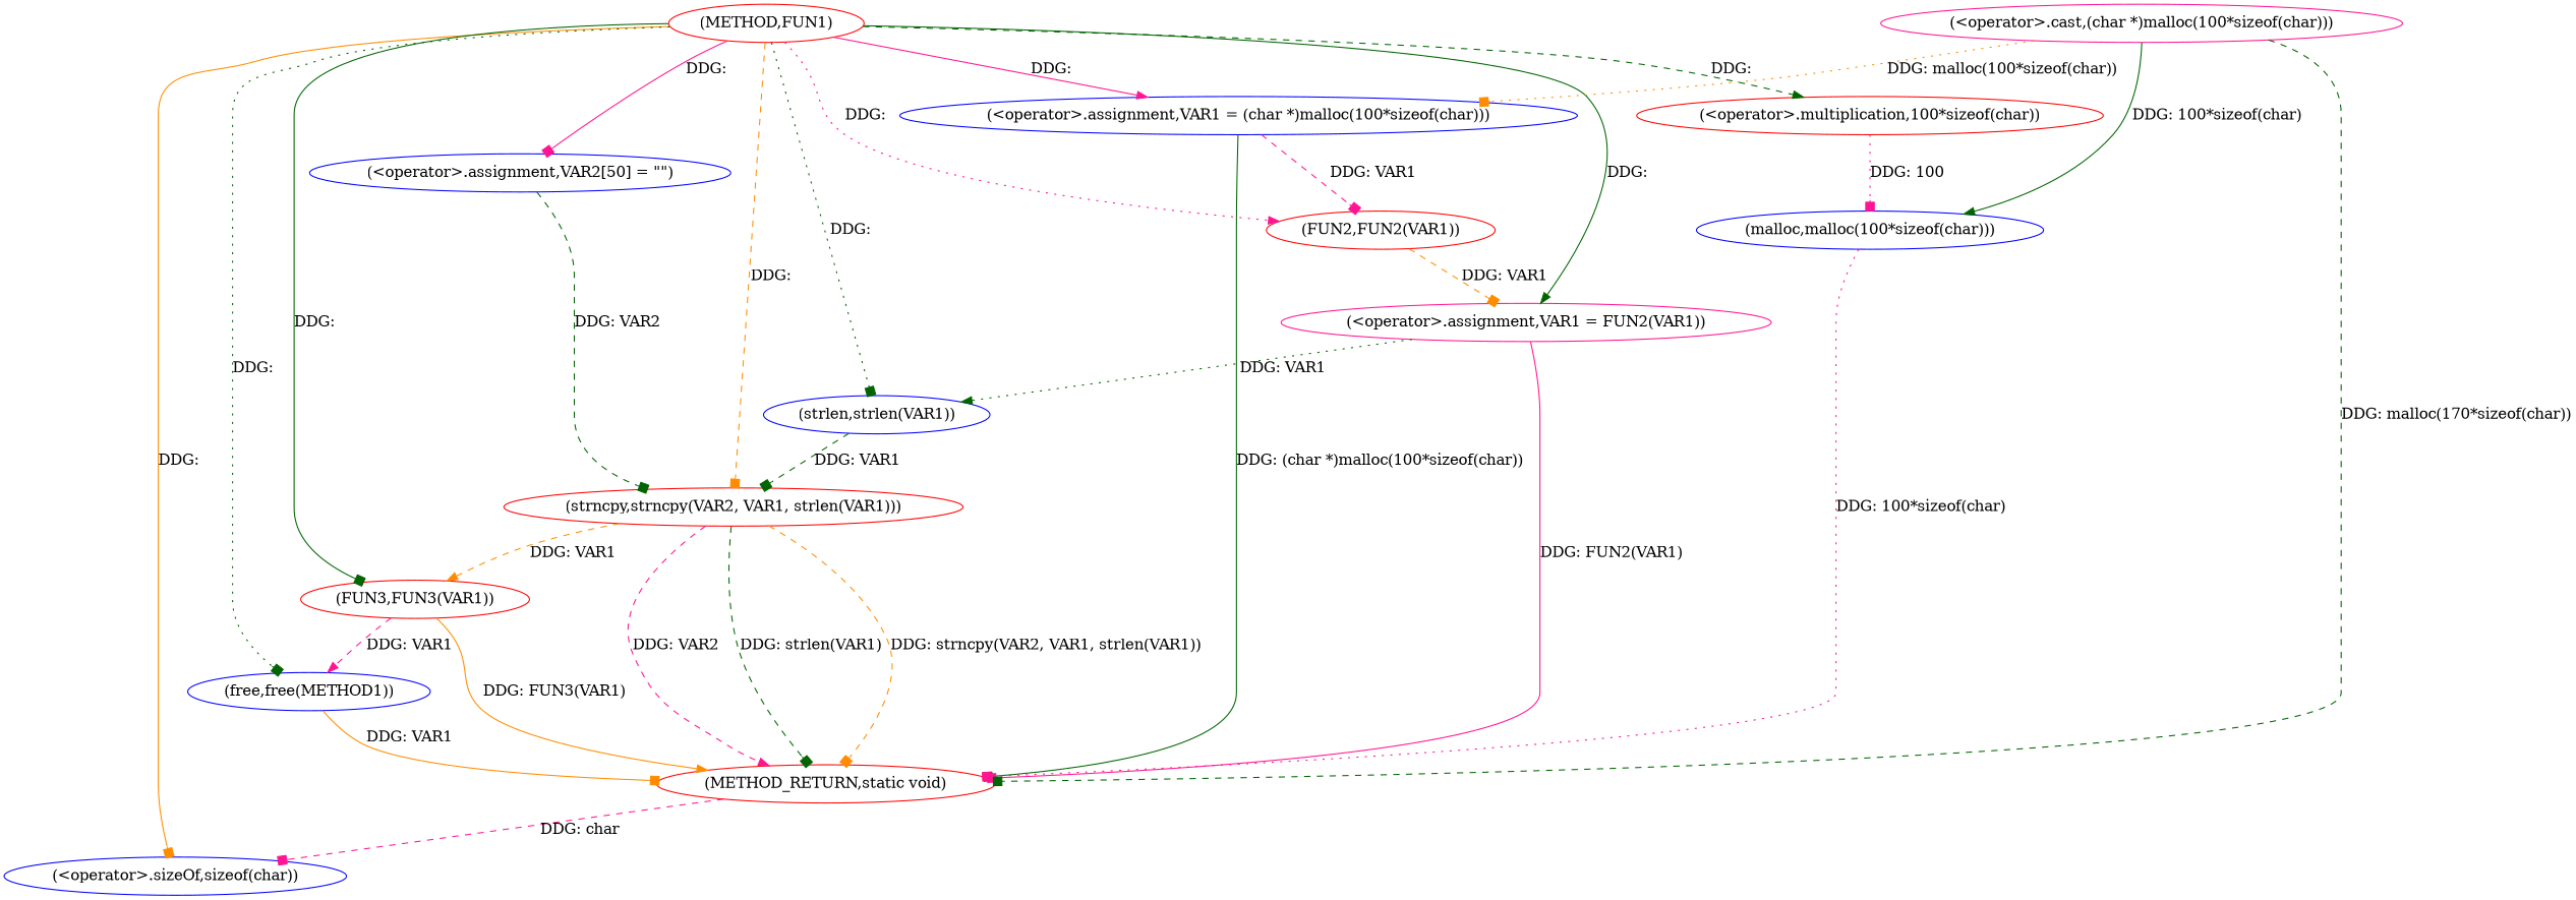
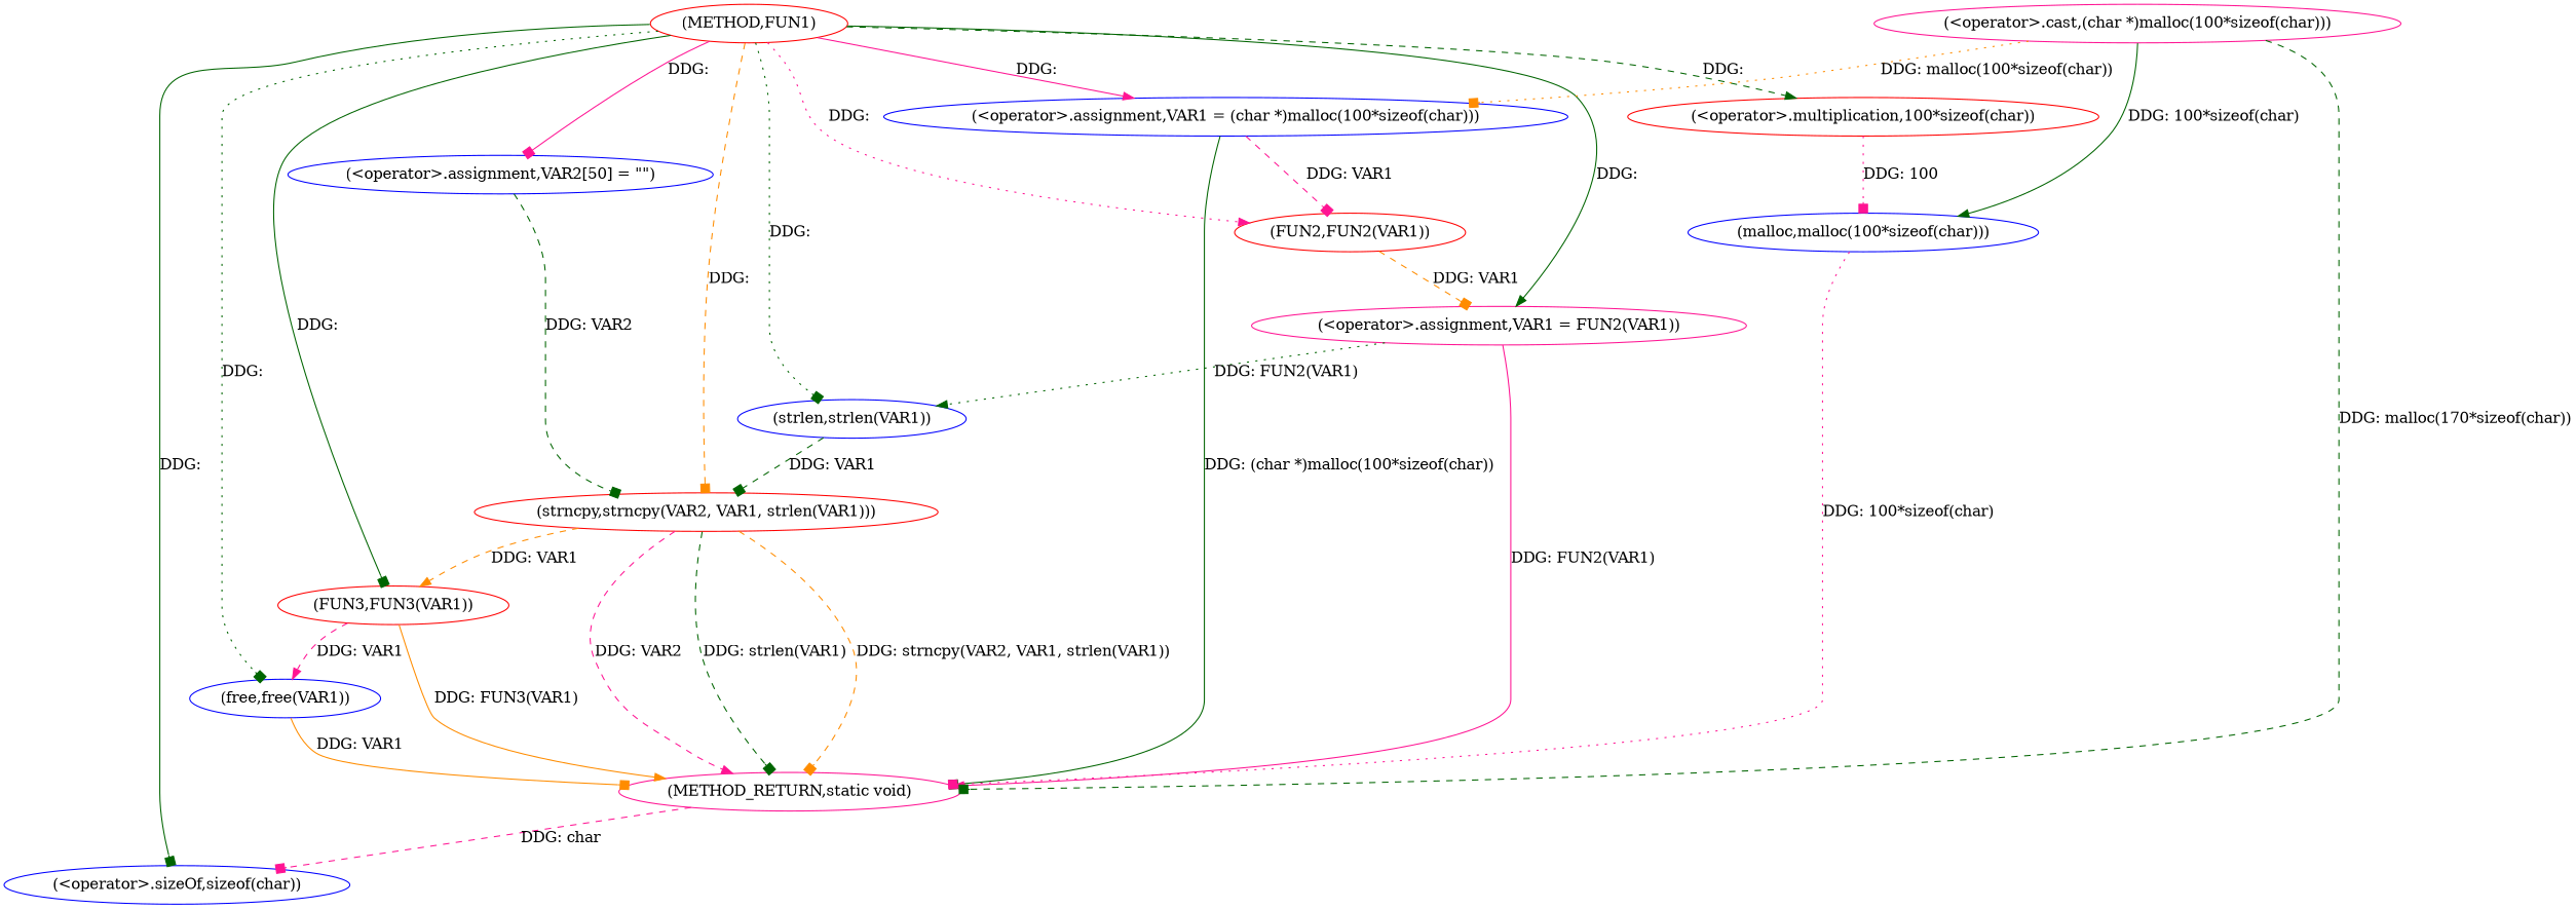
  digraph {
    node [color=blue]
    edge [arrowhead=box color=darkgreen style=dashed]
    n1 [color=red label="(METHOD,FUN1)"]
    n2 [label="(<operator>.assignment,VAR1 = (char *)malloc(100*sizeof(char)))"]
    n3 [color=red label="(<operator>.multiplication,100*sizeof(char))"]
    n4 [label="(<operator>.sizeOf,sizeof(char))"]
    n5 [color=deeppink label="(<operator>.assignment,VAR1 = FUN2(VAR1))"]
    n6 [color=red label="(FUN2,FUN2(VAR1))"]
    n7 [label="(<operator>.assignment,VAR2[50] = \"\")"]
    n8 [color=red label="(strncpy,strncpy(VAR2, VAR1, strlen(VAR1)))"]
    n9 [label="(strlen,strlen(VAR1))"]
    n10 [color=red label="(FUN3,FUN3(VAR1))"]
-   n11 [label="(free,free(METHOD1))"]
-   n12 [color=red label="(METHOD_RETURN,static void)"]
+   n11 [label="(free,free(VAR1))"]
+   n12 [color=deeppink label="(METHOD_RETURN,static void)"]
    n13 [label="(malloc,malloc(100*sizeof(char)))"]
    n14 [color=deeppink label="(<operator>.cast,(char *)malloc(100*sizeof(char)))"]
    n1 -> n2 [arrowhead=normal color=deeppink label="DDG: " style=solid]
    n1 -> n3 [arrowhead=normal label="DDG: "]
-   n1 -> n4 [color=darkorange label="DDG: " style=solid]
+   n1 -> n4 [label="DDG: " style=solid]
    n1 -> n5 [arrowhead=normal label="DDG: " style=solid]
    n1 -> n6 [arrowhead=normal color=deeppink label="DDG: " style=dotted]
    n1 -> n7 [color=deeppink label="DDG: " style=solid]
    n1 -> n8 [color=darkorange label="DDG: "]
    n1 -> n9 [label="DDG: " style=dotted]
    n1 -> n10 [label="DDG: " style=solid]
    n1 -> n11 [label="DDG: " style=dotted]
    n2 -> n6 [color=deeppink label="DDG: VAR1"]
    n2 -> n12 [label="DDG: (char *)malloc(100*sizeof(char))" style=solid]
    n3 -> n13 [color=deeppink label="DDG: 100" style=dotted]
-   n5 -> n9 [arrowhead=normal label="DDG: VAR1" style=dotted]
-   n5 -> n12 [color=deeppink label="DDG: FUN2(VAR1)" style=solid]
+   n5 -> n9 [arrowhead=normal label="DDG: FUN2(VAR1)" style=dotted]
+   n5 -> n12 [arrowhead=normal color=deeppink label="DDG: FUN2(VAR1)" style=solid]
    n6 -> n5 [color=darkorange label="DDG: VAR1"]
    n7 -> n8 [label="DDG: VAR2"]
    n8 -> n10 [arrowhead=normal color=darkorange label="DDG: VAR1"]
    n8 -> n12 [color=darkorange label="DDG: strncpy(VAR2, VAR1, strlen(VAR1))"]
    n8 -> n12 [arrowhead=normal color=deeppink label="DDG: VAR2"]
    n8 -> n12 [label="DDG: strlen(VAR1)"]
    n9 -> n8 [label="DDG: VAR1"]
    n10 -> n11 [arrowhead=normal color=deeppink label="DDG: VAR1"]
    n10 -> n12 [arrowhead=normal color=darkorange label="DDG: FUN3(VAR1)" style=solid]
    n11 -> n12 [color=darkorange label="DDG: VAR1" style=solid]
    n12 -> n4 [color=deeppink label="DDG: char"]
    n13 -> n12 [color=deeppink label="DDG: 100*sizeof(char)" style=dotted]
    n14 -> n2 [color=darkorange label="DDG: malloc(100*sizeof(char))" style=dotted]
    n14 -> n12 [label="DDG: malloc(170*sizeof(char))"]
    n14 -> n13 [arrowhead=normal label="DDG: 100*sizeof(char)" style=solid]
  }
